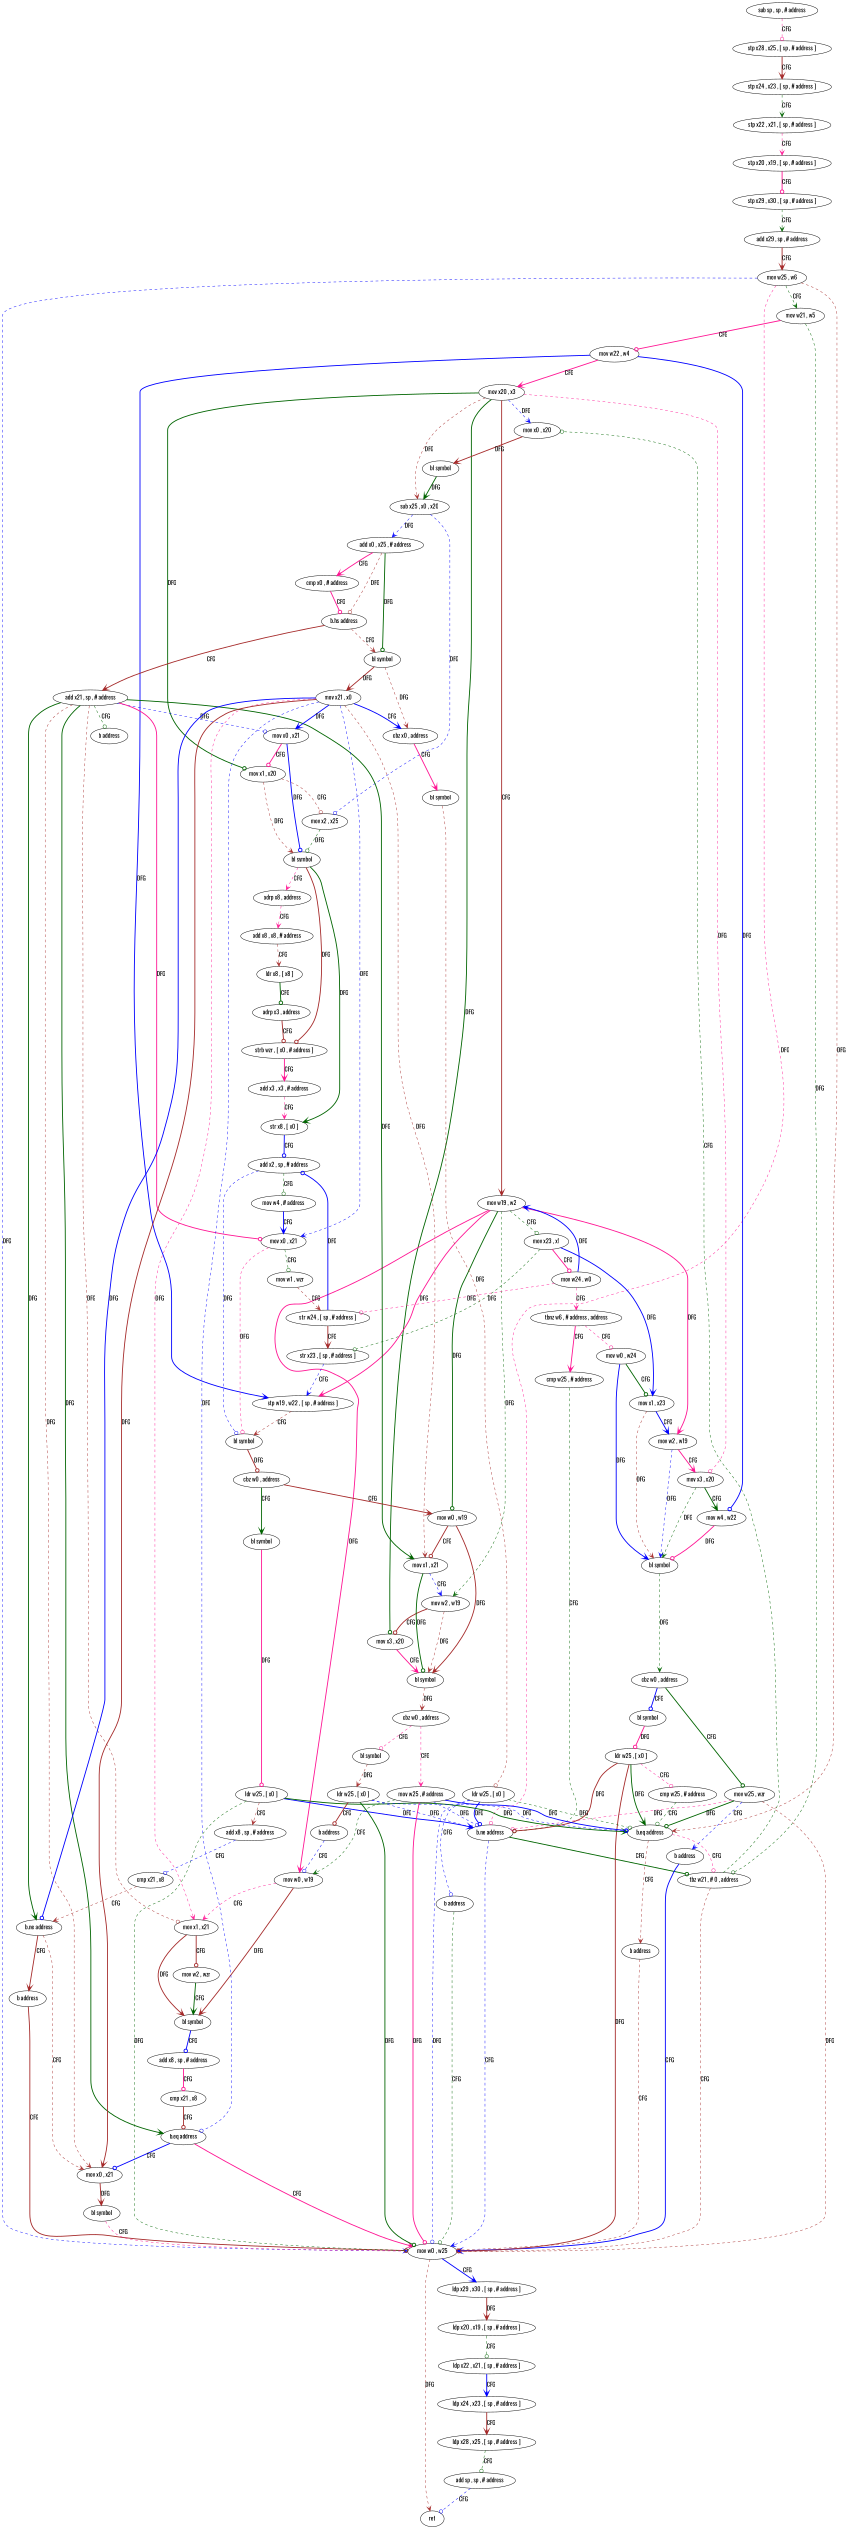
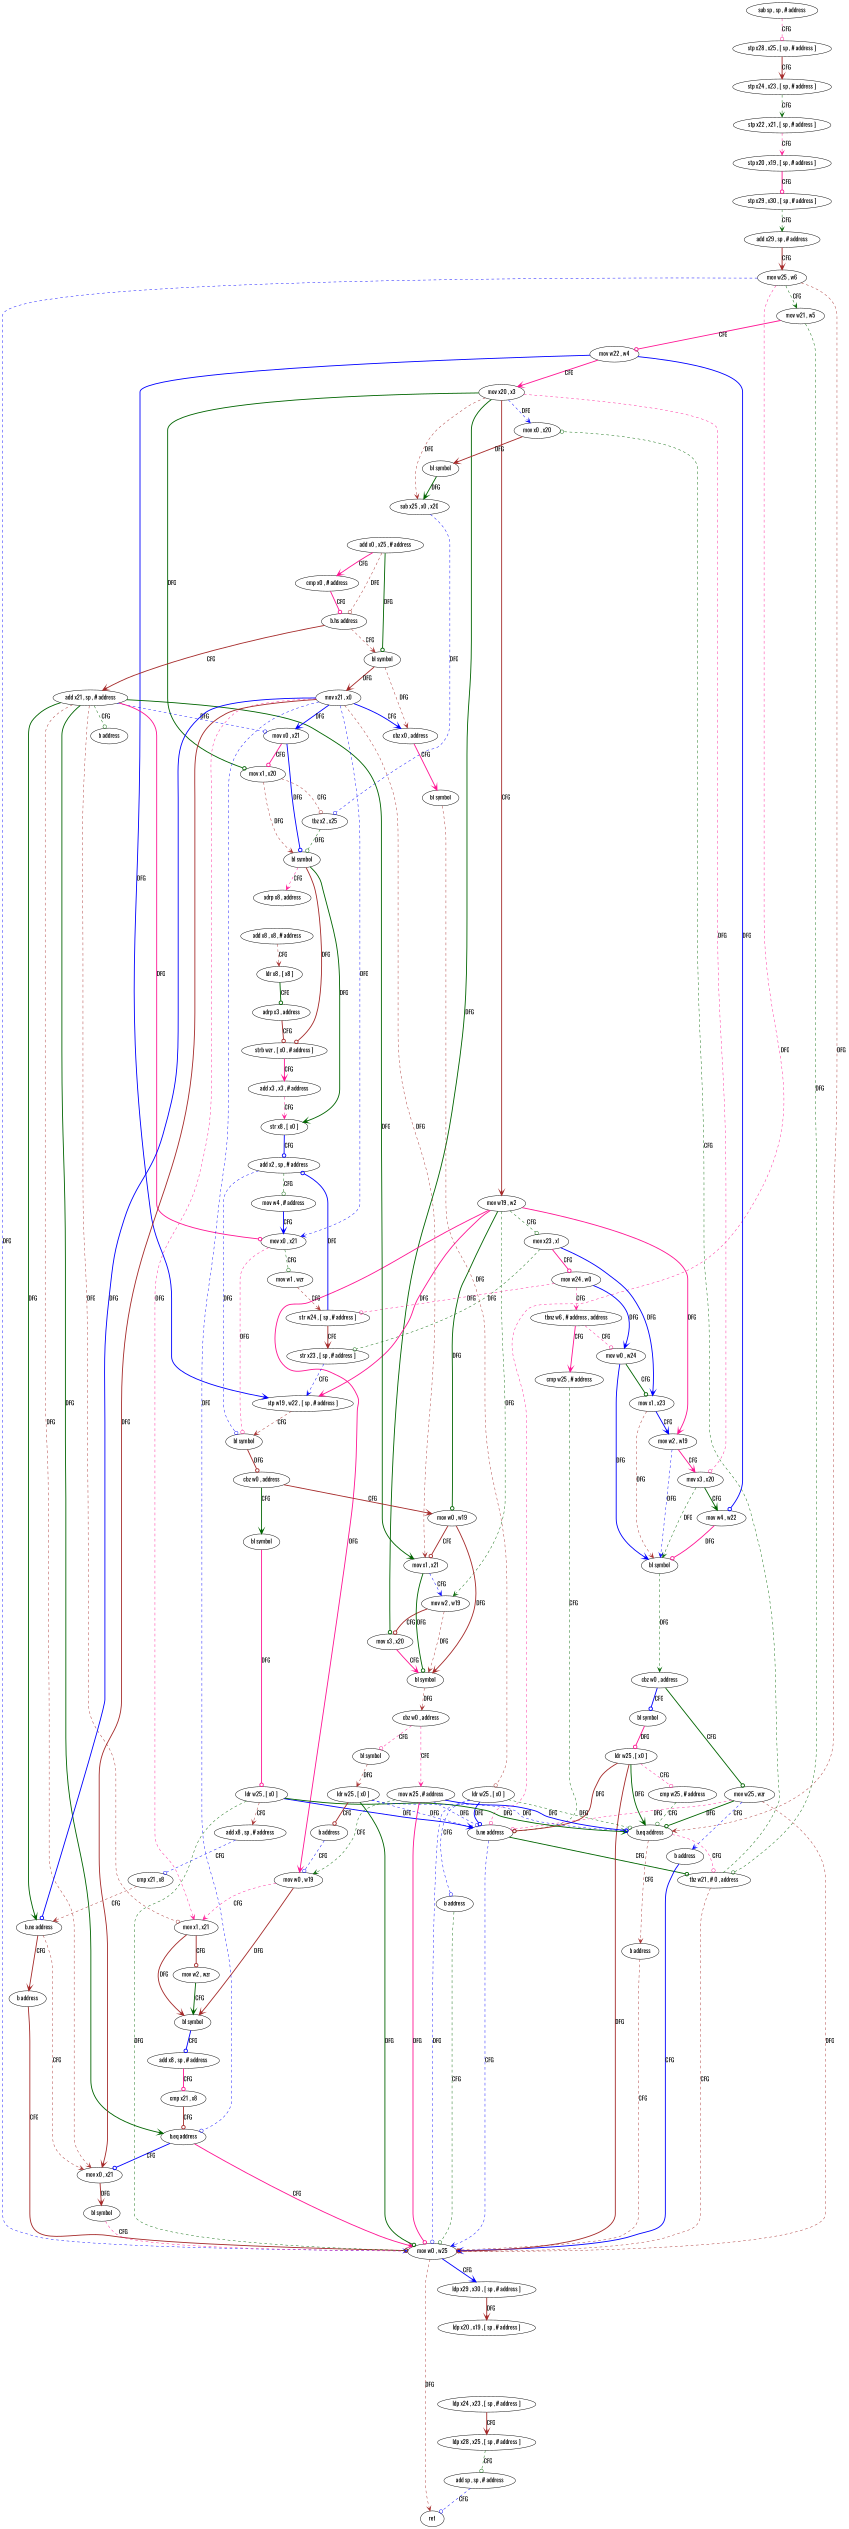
  digraph {
    fontname=Oswald
    node [fontname=Oswald]
    edge [arrowhead=vee color=brown fontname=Oswald style=bold]
    n1 [label="sub sp , sp , # address"]
    n2 [label="stp x28 , x25 , [ sp , # address ]"]
    n3 [label="stp x24 , x23 , [ sp , # address ]"]
    n4 [label="stp x22 , x21 , [ sp , # address ]"]
    n5 [label="stp x20 , x19 , [ sp , # address ]"]
    n6 [label="stp x29 , x30 , [ sp , # address ]"]
    n7 [label="add x29 , sp , # address"]
    n8 [label="mov w25 , w6"]
    n9 [label="mov w21 , w5"]
    n10 [label="b.ne address"]
    n11 [label="mov w0 , w25"]
    n12 [label="b.eq address"]
    n13 [label="mov w22 , w4"]
    n14 [label="tbz w21 , # 0 , address"]
    n15 [label="ldp x29 , x30 , [ sp , # address ]"]
    n16 [label=ret]
    n17 [label="b address"]
    n18 [label="mov x20 , x3"]
    n19 [label="mov w4 , w22"]
    n20 [label="stp w19 , w22 , [ sp , # address ]"]
    n21 [label="mov x0 , x20"]
    n22 [label="mov w19 , w2"]
    n23 [label="mov x3 , x20"]
    n24 [label="sub x25 , x0 , x20"]
    n25 [label="mov x1 , x20"]
    n26 [label="mov x3 , x20"]
    n27 [label="bl symbol"]
    n28 [label="bl symbol"]
    n29 [label="mov x23 , x1"]
    n30 [label="mov w2 , w19"]
    n31 [label="mov w0 , w19"]
    n32 [label="mov w2 , w19"]
    n33 [label="mov w0 , w19"]
    n34 [label="bl symbol"]
    n35 [label="add x0 , x25 , # address"]
-   n36 [label="mov x2 , x25"]
+   n36 [label="tbz x2 , x25"]
    n37 [label="bl symbol"]
    n38 [label="bl symbol"]
    n39 [label="mov w24 , w0"]
    n40 [label="mov x1 , x23"]
    n41 [label="str x23 , [ sp , # address ]"]
    n42 [label="mov x1 , x21"]
    n43 [label="mov x1 , x21"]
    n44 [label="bl symbol"]
    n45 [label="tbnz w6 , # address , address"]
    n46 [label="mov w0 , w24"]
    n47 [label="str w24 , [ sp , # address ]"]
    n48 [label="cmp w25 , # address"]
    n49 [label="add x2 , sp , # address"]
    n50 [label="cbz w0 , address"]
    n51 [label="mov w25 , wzr"]
    n52 [label="bl symbol"]
    n53 [label="b address"]
    n54 [label="ldr w25 , [ x0 ]"]
    n55 [label="cmp w25 , # address"]
    n56 [label="ldp x20 , x19 , [ sp , # address ]"]
-   n57 [label="ldp x22 , x21 , [ sp , # address ]"]
    n58 [label="ldp x24 , x23 , [ sp , # address ]"]
    n59 [label="ldp x28 , x25 , [ sp , # address ]"]
    n60 [label="add sp , sp , # address"]
    n61 [label="cmp x0 , # address"]
    n62 [label="b.hs address"]
    n63 [label="bl symbol"]
    n64 [label="add x21 , sp , # address"]
    n65 [label="mov x21 , x0"]
    n66 [label="cbz x0 , address"]
    n67 [label="b address"]
    n68 [label="mov x0 , x21"]
    n69 [label="mov x0 , x21"]
    n70 [label="b.ne address"]
    n71 [label="mov x0 , x21"]
    n72 [label="b.eq address"]
    n73 [label="bl symbol"]
    n74 [label="mov w1 , wzr"]
    n75 [label="b address"]
    n76 [label="bl symbol"]
    n77 [label="mov w2 , wzr"]
    n78 [label="ldr w25 , [ x0 ]"]
    n79 [label="b address"]
    n80 [label="adrp x8 , address"]
    n81 [label="strb wzr , [ x0 , # address ]"]
    n82 [label="str x8 , [ x0 ]"]
    n83 [label="add x8 , x8 , # address"]
    n84 [label="add x3 , x3 , # address"]
    n85 [label="ldr x8 , [ x8 ]"]
    n86 [label="adrp x3 , address"]
    n87 [label="mov w4 , # address"]
    n88 [label="cbz w0 , address"]
    n89 [label="bl symbol"]
    n90 [label="ldr w25 , [ x0 ]"]
    n91 [label="cbz w0 , address"]
    n92 [label="add x8 , sp , # address"]
    n93 [label="mov w25 , # address"]
    n94 [label="bl symbol"]
    n95 [label="ldr w25 , [ x0 ]"]
    n96 [label="b address"]
    n97 [label="cmp x21 , x8"]
    n98 [label="add x8 , sp , # address"]
    n99 [label="cmp x21 , x8"]
    n1 -> n2 [arrowhead=odot color=deeppink label=CFG style=dashed]
    n2 -> n3 [label=CFG]
    n3 -> n4 [color=darkgreen label=CFG style=dashed]
    n4 -> n5 [color=deeppink label=CFG style=dashed]
    n5 -> n6 [arrowhead=odot color=deeppink label=CFG]
    n6 -> n7 [color=darkgreen label=CFG style=dashed]
    n7 -> n8 [label=CFG]
    n8 -> n9 [color=darkgreen label=CFG style=dashed]
    n8 -> n10 [arrowhead=odot color=deeppink label=DFG style=dashed]
    n8 -> n11 [color=blue label=DFG style=dashed]
    n8 -> n12 [label=DFG style=dashed]
    n9 -> n13 [arrowhead=odot color=deeppink label=CFG]
    n9 -> n14 [arrowhead=odot color=darkgreen label=DFG style=dashed]
    n10 -> n11 [color=blue label=CFG style=dashed]
    n10 -> n14 [arrowhead=odot color=darkgreen label=CFG]
    n11 -> n15 [color=blue label=CFG]
    n11 -> n16 [label=DFG style=dashed]
    n12 -> n14 [arrowhead=odot color=deeppink label=CFG style=dashed]
    n12 -> n17 [label=CFG style=dashed]
    n13 -> n18 [color=deeppink label=CFG]
    n13 -> n19 [arrowhead=odot color=blue label=DFG]
    n13 -> n20 [color=blue label=DFG]
    n14 -> n11 [arrowhead=odot label=CFG style=dashed]
    n14 -> n21 [arrowhead=odot color=darkgreen label=CFG style=dashed]
    n15 -> n56 [label=DFG]
    n17 -> n11 [arrowhead=odot label=CFG style=dashed]
    n18 -> n21 [color=blue label=DFG style=dashed]
    n18 -> n22 [label=CFG]
    n18 -> n23 [arrowhead=odot color=deeppink label=DFG style=dashed]
    n18 -> n24 [label=DFG style=dashed]
    n18 -> n25 [arrowhead=odot color=darkgreen label=DFG]
    n18 -> n26 [arrowhead=odot color=darkgreen label=DFG]
    n19 -> n27 [arrowhead=odot color=deeppink label=DFG]
    n20 -> n28 [label=CFG style=dashed]
    n21 -> n34 [label=DFG]
    n22 -> n20 [color=deeppink label=DFG]
    n22 -> n29 [arrowhead=odot color=darkgreen label=CFG style=dashed]
    n22 -> n30 [color=deeppink label=DFG]
    n22 -> n31 [arrowhead=odot color=darkgreen label=DFG]
    n22 -> n32 [color=darkgreen label=DFG style=dashed]
    n22 -> n33 [color=deeppink label=DFG]
    n23 -> n19 [color=darkgreen label=CFG]
    n23 -> n27 [color=darkgreen label=DFG style=dashed]
-   n24 -> n35 [color=blue label=DFG style=dashed]
    n24 -> n36 [arrowhead=odot color=blue label=DFG style=dashed]
    n25 -> n36 [arrowhead=odot label=CFG style=dashed]
    n25 -> n37 [label=DFG style=dashed]
    n26 -> n38 [color=deeppink label=CFG]
    n27 -> n50 [color=darkgreen label=DFG style=dashed]
    n28 -> n88 [arrowhead=odot label=DFG]
    n29 -> n39 [arrowhead=odot color=deeppink label=CFG]
    n29 -> n40 [color=blue label=DFG]
    n29 -> n41 [arrowhead=odot color=darkgreen label=DFG style=dashed]
    n30 -> n23 [color=deeppink label=CFG]
    n30 -> n27 [color=blue label=DFG style=dashed]
    n31 -> n38 [label=DFG]
    n31 -> n42 [arrowhead=odot label=CFG]
    n32 -> n26 [arrowhead=odot label=CFG]
    n32 -> n38 [label=DFG style=dashed]
    n33 -> n43 [color=deeppink label=CFG style=dashed]
    n33 -> n44 [label=DFG]
    n34 -> n24 [color=darkgreen label=DFG]
    n35 -> n61 [color=deeppink label=CFG]
    n35 -> n62 [arrowhead=odot label=DFG style=dashed]
    n35 -> n63 [arrowhead=odot color=darkgreen label=DFG]
    n36 -> n37 [arrowhead=odot color=darkgreen label=DFG style=dashed]
    n37 -> n80 [color=deeppink label=CFG style=dashed]
    n37 -> n81 [arrowhead=odot label=DFG]
    n37 -> n82 [color=darkgreen label=DFG]
    n38 -> n91 [label=DFG style=dashed]
    n39 -> n45 [color=deeppink label=CFG style=dashed]
-   n39 -> n22 [color=blue label=DFG]
+   n39 -> n46 [color=blue label=DFG]
    n39 -> n47 [arrowhead=odot color=deeppink label=DFG style=dashed]
    n40 -> n27 [label=DFG style=dashed]
    n40 -> n30 [color=blue label=CFG]
    n41 -> n20 [color=blue label=CFG style=dashed]
    n42 -> n32 [color=blue label=CFG style=dashed]
    n42 -> n38 [arrowhead=odot color=darkgreen label=DFG]
    n43 -> n44 [label=DFG]
    n43 -> n77 [arrowhead=odot label=CFG]
    n44 -> n98 [arrowhead=odot color=blue label=CFG]
    n45 -> n46 [arrowhead=odot color=deeppink label=CFG style=dashed]
    n45 -> n48 [color=deeppink label=CFG]
    n46 -> n27 [color=blue label=DFG]
    n46 -> n40 [arrowhead=odot color=darkgreen label=CFG]
    n47 -> n41 [label=CFG]
    n47 -> n49 [arrowhead=odot color=blue label=DFG]
    n48 -> n10 [arrowhead=odot color=darkgreen label=CFG style=dashed]
    n49 -> n28 [arrowhead=odot color=blue label=DFG style=dashed]
    n49 -> n87 [arrowhead=odot color=darkgreen label=CFG style=dashed]
    n50 -> n51 [arrowhead=odot color=darkgreen label=CFG]
    n50 -> n52 [arrowhead=odot color=blue label=CFG]
    n51 -> n10 [arrowhead=odot color=deeppink label=DFG style=dashed]
    n51 -> n11 [label=DFG style=dashed]
    n51 -> n12 [arrowhead=odot color=darkgreen label=DFG]
    n51 -> n53 [color=blue label=CFG style=dashed]
    n52 -> n54 [arrowhead=odot color=deeppink label=DFG]
    n53 -> n11 [color=blue label=CFG]
    n54 -> n10 [arrowhead=odot label=DFG]
    n54 -> n11 [arrowhead=odot label=DFG]
    n54 -> n12 [color=darkgreen label=DFG]
    n54 -> n55 [arrowhead=odot color=deeppink label=CFG style=dashed]
    n55 -> n12 [arrowhead=odot color=darkgreen label=CFG style=dashed]
-   n56 -> n57 [arrowhead=odot color=darkgreen label=CFG style=dashed]
-   n57 -> n58 [color=blue label=CFG]
    n58 -> n59 [label=CFG]
    n59 -> n60 [arrowhead=odot color=darkgreen label=CFG style=dashed]
    n60 -> n16 [arrowhead=odot color=blue label=CFG style=dashed]
    n61 -> n62 [arrowhead=odot color=deeppink label=CFG]
    n62 -> n63 [label=CFG style=dashed]
    n62 -> n64 [label=CFG]
    n63 -> n65 [label=DFG]
    n63 -> n66 [label=DFG style=dashed]
    n64 -> n42 [color=darkgreen label=DFG]
    n64 -> n43 [arrowhead=odot label=DFG style=dashed]
    n64 -> n67 [arrowhead=odot color=darkgreen label=CFG style=dashed]
    n64 -> n68 [arrowhead=odot color=blue label=DFG style=dashed]
    n64 -> n69 [arrowhead=odot color=deeppink label=DFG]
    n64 -> n70 [color=darkgreen label=DFG]
    n64 -> n71 [label=DFG style=dashed]
    n64 -> n72 [color=darkgreen label=DFG]
    n65 -> n42 [label=DFG style=dashed]
    n65 -> n43 [color=deeppink label=DFG style=dashed]
    n65 -> n66 [color=blue label=CFG]
    n65 -> n68 [color=blue label=DFG]
    n65 -> n69 [color=blue label=DFG style=dashed]
    n65 -> n70 [arrowhead=odot color=blue label=DFG]
    n65 -> n71 [label=DFG]
    n65 -> n72 [arrowhead=odot color=blue label=DFG style=dashed]
    n66 -> n73 [color=deeppink label=CFG]
    n68 -> n25 [arrowhead=odot color=deeppink label=CFG]
    n68 -> n37 [arrowhead=odot color=blue label=DFG]
    n69 -> n28 [arrowhead=odot color=deeppink label=DFG style=dashed]
    n69 -> n74 [arrowhead=odot color=darkgreen label=CFG style=dashed]
    n70 -> n71 [label=CFG style=dashed]
    n70 -> n75 [label=CFG]
    n71 -> n76 [label=DFG]
    n72 -> n11 [color=deeppink label=CFG]
    n72 -> n71 [arrowhead=odot color=blue label=CFG]
    n73 -> n78 [arrowhead=odot label=DFG style=dashed]
    n74 -> n47 [label=CFG style=dashed]
    n75 -> n11 [arrowhead=odot label=CFG]
    n76 -> n11 [arrowhead=odot color=deeppink label=CFG style=dashed]
    n77 -> n44 [color=darkgreen label=CFG]
    n78 -> n10 [arrowhead=odot color=blue label=DFG]
    n78 -> n11 [arrowhead=odot color=blue label=DFG style=dashed]
    n78 -> n12 [arrowhead=odot color=darkgreen label=DFG style=dashed]
    n78 -> n79 [arrowhead=odot color=blue label=CFG style=dashed]
    n79 -> n11 [arrowhead=odot color=darkgreen label=CFG style=dashed]
-   n80 -> n83 [color=deeppink label=CFG style=dashed]
    n81 -> n84 [color=deeppink label=CFG]
    n82 -> n49 [arrowhead=odot color=blue label=CFG]
    n83 -> n85 [label=CFG style=dashed]
    n84 -> n82 [color=deeppink label=CFG style=dashed]
    n85 -> n86 [arrowhead=odot color=darkgreen label=CFG]
    n86 -> n81 [arrowhead=odot label=CFG]
    n87 -> n69 [color=blue label=CFG]
    n88 -> n31 [label=CFG]
    n88 -> n89 [color=darkgreen label=CFG]
    n89 -> n90 [arrowhead=odot color=deeppink label=DFG]
    n90 -> n10 [color=blue label=DFG]
    n90 -> n11 [arrowhead=odot color=darkgreen label=DFG style=dashed]
    n90 -> n12 [color=darkgreen label=DFG]
    n90 -> n92 [label=CFG style=dashed]
    n91 -> n93 [color=deeppink label=CFG style=dashed]
    n91 -> n94 [arrowhead=odot color=deeppink label=CFG style=dashed]
    n92 -> n97 [arrowhead=odot color=blue label=CFG style=dashed]
    n93 -> n10 [arrowhead=odot color=blue label=DFG style=dashed]
    n93 -> n11 [arrowhead=odot color=deeppink label=DFG]
    n93 -> n12 [arrowhead=odot color=blue label=DFG]
    n93 -> n33 [color=darkgreen label=CFG style=dashed]
    n94 -> n95 [label=DFG style=dashed]
    n95 -> n10 [arrowhead=odot color=blue label=DFG style=dashed]
    n95 -> n11 [arrowhead=odot color=darkgreen label=DFG]
    n95 -> n12 [arrowhead=odot color=blue label=DFG style=dashed]
    n95 -> n96 [arrowhead=odot label=CFG]
    n96 -> n33 [arrowhead=odot color=blue label=CFG style=dashed]
    n97 -> n70 [label=CFG style=dashed]
    n98 -> n99 [arrowhead=odot color=deeppink label=CFG]
    n99 -> n72 [arrowhead=odot label=CFG]
  }
